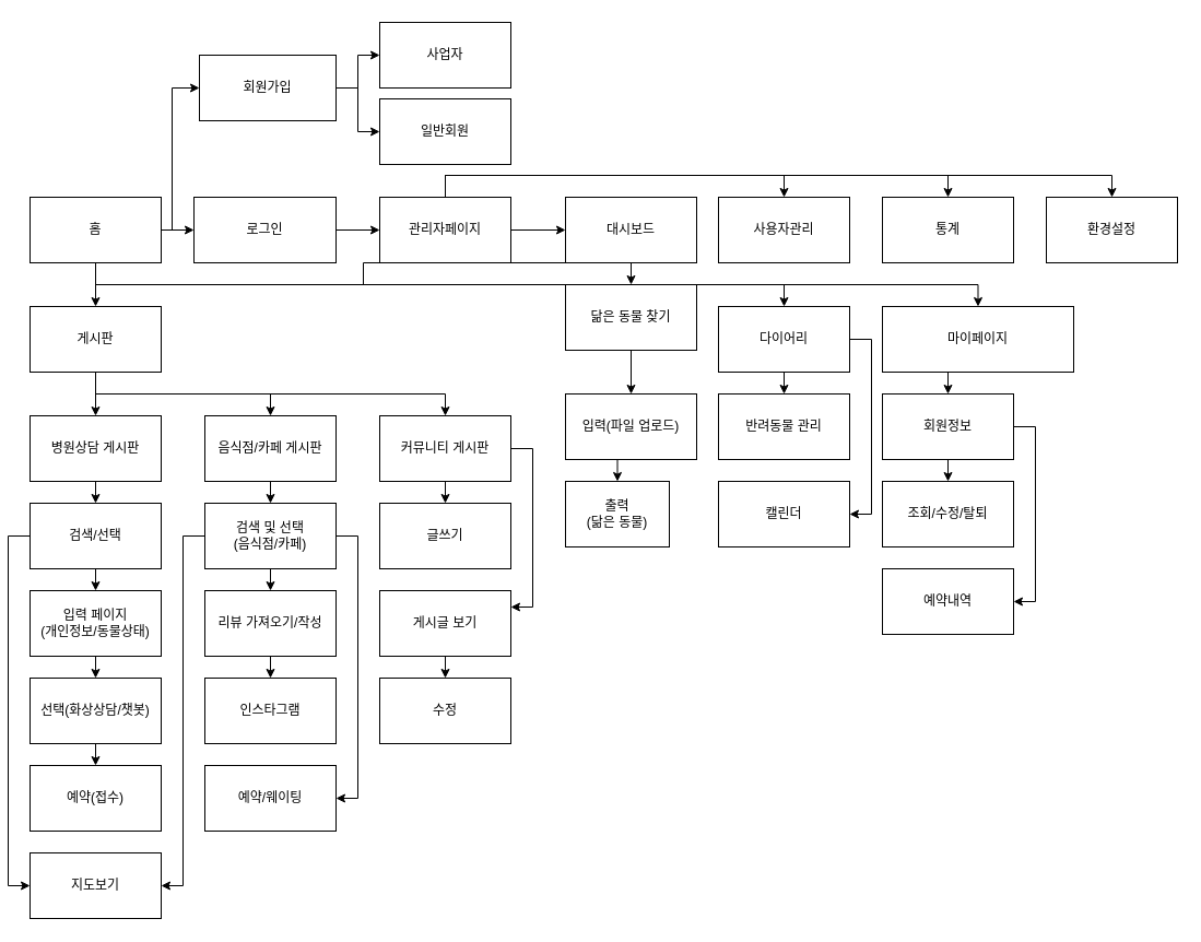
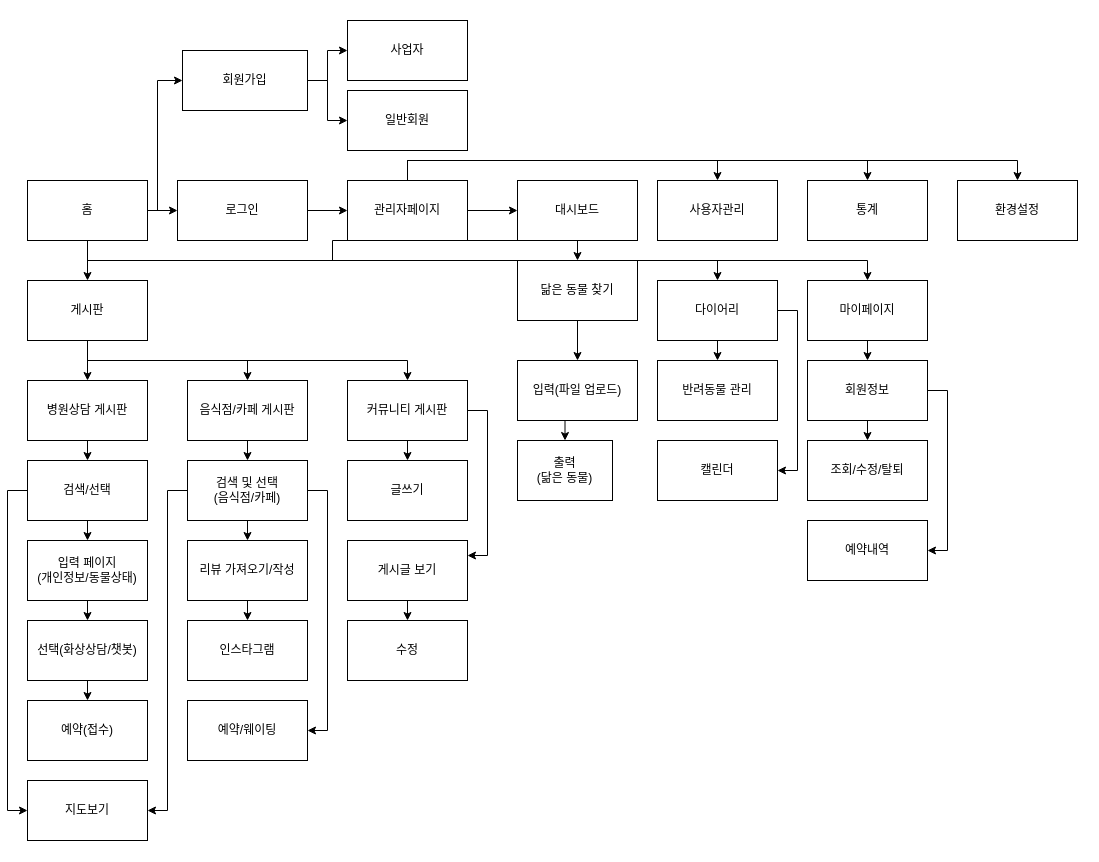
  <mxCell id="0" />
  <mxCell id="1" parent="0" />
  <mxCell id="2" style="edgeStyle=orthogonalEdgeStyle;rounded=0;orthogonalLoop=1;jettySize=auto;html=1;exitX=0.5;exitY=1;exitDx=0;exitDy=0;" edge="1" parent="1" source="8" target="23"><mxGeometry relative="1" as="geometry" /></mxCell>
  <mxCell id="3" style="edgeStyle=orthogonalEdgeStyle;rounded=0;orthogonalLoop=1;jettySize=auto;html=1;exitX=0.5;exitY=1;exitDx=0;exitDy=0;" edge="1" parent="1" source="8" target="25"><mxGeometry relative="1" as="geometry" /></mxCell>
  <mxCell id="4" style="edgeStyle=orthogonalEdgeStyle;rounded=0;orthogonalLoop=1;jettySize=auto;html=1;exitX=1;exitY=0.5;exitDx=0;exitDy=0;" edge="1" parent="1" source="8" target="17"><mxGeometry relative="1" as="geometry" /></mxCell>
  <mxCell id="5" style="edgeStyle=orthogonalEdgeStyle;rounded=0;orthogonalLoop=1;jettySize=auto;html=1;exitX=1;exitY=0.5;exitDx=0;exitDy=0;entryX=0;entryY=0.5;entryDx=0;entryDy=0;" edge="1" parent="1" source="8" target="15"><mxGeometry relative="1" as="geometry"><Array as="points"><mxPoint x="150" y="210" /><mxPoint x="150" y="80" /></Array></mxGeometry></mxCell>
  <mxCell id="6" style="edgeStyle=orthogonalEdgeStyle;rounded=0;orthogonalLoop=1;jettySize=auto;html=1;exitX=0.5;exitY=1;exitDx=0;exitDy=0;entryX=0.5;entryY=0;entryDx=0;entryDy=0;" edge="1" parent="1" source="8" target="12"><mxGeometry relative="1" as="geometry" /></mxCell>
  <mxCell id="7" style="edgeStyle=orthogonalEdgeStyle;rounded=0;orthogonalLoop=1;jettySize=auto;html=1;exitX=0.5;exitY=1;exitDx=0;exitDy=0;" edge="1" parent="1" source="8" target="46"><mxGeometry relative="1" as="geometry" /></mxCell>
  <mxCell id="8" value="홈" style="rounded=0;whiteSpace=wrap;html=1;" parent="1" vertex="1"><mxGeometry x="20" y="180" width="120" height="60" as="geometry" /></mxCell>
  <mxCell id="9" style="edgeStyle=orthogonalEdgeStyle;rounded=0;orthogonalLoop=1;jettySize=auto;html=1;exitX=0.5;exitY=1;exitDx=0;exitDy=0;" parent="1" source="12" target="31" edge="1"><mxGeometry relative="1" as="geometry" /></mxCell>
  <mxCell id="10" style="edgeStyle=orthogonalEdgeStyle;rounded=0;orthogonalLoop=1;jettySize=auto;html=1;exitX=0.5;exitY=1;exitDx=0;exitDy=0;" parent="1" source="12" target="41" edge="1"><mxGeometry relative="1" as="geometry" /></mxCell>
  <mxCell id="11" style="edgeStyle=orthogonalEdgeStyle;rounded=0;orthogonalLoop=1;jettySize=auto;html=1;exitX=0.5;exitY=1;exitDx=0;exitDy=0;" edge="1" parent="1" source="12" target="50"><mxGeometry relative="1" as="geometry" /></mxCell>
  <mxCell id="12" value="게시판" style="rounded=0;whiteSpace=wrap;html=1;" parent="1" vertex="1"><mxGeometry x="20" y="280" width="120" height="60" as="geometry" /></mxCell>
  <mxCell id="13" style="edgeStyle=orthogonalEdgeStyle;rounded=0;orthogonalLoop=1;jettySize=auto;html=1;exitX=1;exitY=0.5;exitDx=0;exitDy=0;entryX=0;entryY=0.5;entryDx=0;entryDy=0;" edge="1" parent="1" source="15" target="19"><mxGeometry relative="1" as="geometry" /></mxCell>
  <mxCell id="14" style="edgeStyle=orthogonalEdgeStyle;rounded=0;orthogonalLoop=1;jettySize=auto;html=1;exitX=1;exitY=0.5;exitDx=0;exitDy=0;entryX=0;entryY=0.5;entryDx=0;entryDy=0;" edge="1" parent="1" source="15" target="20"><mxGeometry relative="1" as="geometry" /></mxCell>
  <mxCell id="15" value="회원가입" style="rounded=0;whiteSpace=wrap;html=1;" parent="1" vertex="1"><mxGeometry x="175" y="50" width="125" height="60" as="geometry" /></mxCell>
  <mxCell id="16" style="edgeStyle=orthogonalEdgeStyle;rounded=0;orthogonalLoop=1;jettySize=auto;html=1;exitX=1;exitY=0.5;exitDx=0;exitDy=0;entryX=0;entryY=0.5;entryDx=0;entryDy=0;" edge="1" parent="1" source="17" target="65"><mxGeometry relative="1" as="geometry" /></mxCell>
  <mxCell id="17" value="로그인" style="rounded=0;whiteSpace=wrap;html=1;" parent="1" vertex="1"><mxGeometry x="170" y="180" width="130" height="60" as="geometry" /></mxCell>
  <mxCell id="18" style="edgeStyle=orthogonalEdgeStyle;rounded=0;orthogonalLoop=1;jettySize=auto;html=1;exitX=0.5;exitY=1;exitDx=0;exitDy=0;" parent="1" source="17" target="17" edge="1"><mxGeometry relative="1" as="geometry" /></mxCell>
  <mxCell id="19" value="사업자" style="rounded=0;whiteSpace=wrap;html=1;" parent="1" vertex="1"><mxGeometry x="340" y="20" width="120" height="60" as="geometry" /></mxCell>
  <mxCell id="20" value="일반회원" style="rounded=0;whiteSpace=wrap;html=1;" parent="1" vertex="1"><mxGeometry x="340" y="90" width="120" height="60" as="geometry" /></mxCell>
  <mxCell id="21" style="edgeStyle=orthogonalEdgeStyle;rounded=0;orthogonalLoop=1;jettySize=auto;html=1;exitX=0.5;exitY=1;exitDx=0;exitDy=0;entryX=0.5;entryY=0;entryDx=0;entryDy=0;" edge="1" parent="1" source="23" target="55"><mxGeometry relative="1" as="geometry" /></mxCell>
  <mxCell id="22" style="edgeStyle=orthogonalEdgeStyle;rounded=0;orthogonalLoop=1;jettySize=auto;html=1;exitX=1;exitY=0.5;exitDx=0;exitDy=0;entryX=1;entryY=0.5;entryDx=0;entryDy=0;" edge="1" parent="1" source="23" target="70"><mxGeometry relative="1" as="geometry" /></mxCell>
  <mxCell id="23" value="다이어리" style="rounded=0;whiteSpace=wrap;html=1;" parent="1" vertex="1"><mxGeometry x="650" y="280" width="120" height="60" as="geometry" /></mxCell>
  <mxCell id="24" style="edgeStyle=orthogonalEdgeStyle;rounded=0;orthogonalLoop=1;jettySize=auto;html=1;exitX=0.5;exitY=1;exitDx=0;exitDy=0;entryX=0.5;entryY=0;entryDx=0;entryDy=0;" edge="1" parent="1" source="25" target="58"><mxGeometry relative="1" as="geometry" /></mxCell>
- <mxCell id="25" value="마이페이지" style="rounded=0;whiteSpace=wrap;html=1;" parent="1" vertex="1"><mxGeometry x="800" y="280" width="175" height="60" as="geometry" /></mxCell>
+ <mxCell id="25" value="마이페이지" style="rounded=0;whiteSpace=wrap;html=1;" parent="1" vertex="1"><mxGeometry x="800" y="280" width="120" height="60" as="geometry" /></mxCell>
  <mxCell id="26" style="edgeStyle=orthogonalEdgeStyle;rounded=0;orthogonalLoop=1;jettySize=auto;html=1;exitX=0.5;exitY=1;exitDx=0;exitDy=0;entryX=0.5;entryY=0;entryDx=0;entryDy=0;" parent="1" source="27" target="32" edge="1"><mxGeometry relative="1" as="geometry" /></mxCell>
  <mxCell id="27" value="선택(화상상담/챗봇)" style="rounded=0;whiteSpace=wrap;html=1;" parent="1" vertex="1"><mxGeometry x="20" y="620" width="120" height="60" as="geometry" /></mxCell>
  <mxCell id="28" style="edgeStyle=orthogonalEdgeStyle;rounded=0;orthogonalLoop=1;jettySize=auto;html=1;exitX=0.5;exitY=1;exitDx=0;exitDy=0;entryX=0.5;entryY=0;entryDx=0;entryDy=0;" parent="1" source="29" target="27" edge="1"><mxGeometry relative="1" as="geometry" /></mxCell>
  <mxCell id="29" value="입력 페이지&lt;br&gt;(개인정보/동물상태)" style="rounded=0;whiteSpace=wrap;html=1;" parent="1" vertex="1"><mxGeometry x="20" y="540" width="120" height="60" as="geometry" /></mxCell>
  <mxCell id="30" style="edgeStyle=orthogonalEdgeStyle;rounded=0;orthogonalLoop=1;jettySize=auto;html=1;exitX=0.5;exitY=1;exitDx=0;exitDy=0;entryX=0.5;entryY=0;entryDx=0;entryDy=0;" edge="1" parent="1" source="31" target="73"><mxGeometry relative="1" as="geometry" /></mxCell>
  <mxCell id="31" value="병원상담 게시판" style="rounded=0;whiteSpace=wrap;html=1;" parent="1" vertex="1"><mxGeometry x="20" y="380" width="120" height="60" as="geometry" /></mxCell>
  <mxCell id="32" value="예약(접수)" style="rounded=0;whiteSpace=wrap;html=1;" parent="1" vertex="1"><mxGeometry x="20" y="700" width="120" height="60" as="geometry" /></mxCell>
  <mxCell id="33" value="인스타그램" style="rounded=0;whiteSpace=wrap;html=1;" parent="1" vertex="1"><mxGeometry x="180" y="620" width="120" height="60" as="geometry" /></mxCell>
  <mxCell id="34" style="edgeStyle=orthogonalEdgeStyle;rounded=0;orthogonalLoop=1;jettySize=auto;html=1;exitX=0.5;exitY=1;exitDx=0;exitDy=0;entryX=0.5;entryY=0;entryDx=0;entryDy=0;" edge="1" parent="1" source="35" target="33"><mxGeometry relative="1" as="geometry"><mxPoint x="160" y="610" as="targetPoint" /></mxGeometry></mxCell>
  <mxCell id="35" value="리뷰 가져오기/작성" style="rounded=0;whiteSpace=wrap;html=1;" parent="1" vertex="1"><mxGeometry x="180" y="540" width="120" height="60" as="geometry" /></mxCell>
  <mxCell id="36" style="edgeStyle=orthogonalEdgeStyle;rounded=0;orthogonalLoop=1;jettySize=auto;html=1;exitX=0.5;exitY=1;exitDx=0;exitDy=0;entryX=0.5;entryY=0;entryDx=0;entryDy=0;" edge="1" parent="1" source="39" target="35"><mxGeometry relative="1" as="geometry" /></mxCell>
  <mxCell id="37" style="edgeStyle=orthogonalEdgeStyle;rounded=0;orthogonalLoop=1;jettySize=auto;html=1;exitX=1;exitY=0.5;exitDx=0;exitDy=0;entryX=1;entryY=0.5;entryDx=0;entryDy=0;" edge="1" parent="1" source="39" target="47"><mxGeometry relative="1" as="geometry" /></mxCell>
  <mxCell id="38" style="edgeStyle=orthogonalEdgeStyle;rounded=0;orthogonalLoop=1;jettySize=auto;html=1;exitX=0;exitY=0.5;exitDx=0;exitDy=0;entryX=1;entryY=0.5;entryDx=0;entryDy=0;" edge="1" parent="1" source="39" target="74"><mxGeometry relative="1" as="geometry" /></mxCell>
  <mxCell id="39" value="검색 및 선택&lt;br&gt;(음식점/카페)" style="rounded=0;whiteSpace=wrap;html=1;" parent="1" vertex="1"><mxGeometry x="180" y="460" width="120" height="60" as="geometry" /></mxCell>
  <mxCell id="40" style="edgeStyle=orthogonalEdgeStyle;rounded=0;orthogonalLoop=1;jettySize=auto;html=1;exitX=0.5;exitY=1;exitDx=0;exitDy=0;entryX=0.5;entryY=0;entryDx=0;entryDy=0;" edge="1" parent="1" source="41" target="39"><mxGeometry relative="1" as="geometry" /></mxCell>
  <mxCell id="41" value="음식점/카페 게시판" style="rounded=0;whiteSpace=wrap;html=1;" parent="1" vertex="1"><mxGeometry x="180" y="380" width="120" height="60" as="geometry" /></mxCell>
  <mxCell id="42" value="출력&lt;br&gt;(닮은 동물)" style="rounded=0;whiteSpace=wrap;html=1;" parent="1" vertex="1"><mxGeometry x="510" y="440" width="95" height="60" as="geometry" /></mxCell>
  <mxCell id="43" style="edgeStyle=orthogonalEdgeStyle;rounded=0;orthogonalLoop=1;jettySize=auto;html=1;exitX=0.5;exitY=1;exitDx=0;exitDy=0;entryX=0.5;entryY=0;entryDx=0;entryDy=0;" edge="1" parent="1" source="44" target="42"><mxGeometry relative="1" as="geometry" /></mxCell>
  <mxCell id="44" value="입력(파일 업로드)" style="rounded=0;whiteSpace=wrap;html=1;" parent="1" vertex="1"><mxGeometry x="510" y="360" width="120" height="60" as="geometry" /></mxCell>
  <mxCell id="45" style="edgeStyle=orthogonalEdgeStyle;rounded=0;orthogonalLoop=1;jettySize=auto;html=1;exitX=0.5;exitY=1;exitDx=0;exitDy=0;entryX=0.5;entryY=0;entryDx=0;entryDy=0;" edge="1" parent="1" source="46" target="44"><mxGeometry relative="1" as="geometry" /></mxCell>
  <mxCell id="46" value="닮은 동물 찾기" style="rounded=0;whiteSpace=wrap;html=1;" parent="1" vertex="1"><mxGeometry x="510" y="260" width="120" height="60" as="geometry" /></mxCell>
  <mxCell id="47" value="예약/웨이팅" style="rounded=0;whiteSpace=wrap;html=1;" parent="1" vertex="1"><mxGeometry x="180" y="700" width="120" height="60" as="geometry" /></mxCell>
  <mxCell id="48" style="edgeStyle=orthogonalEdgeStyle;rounded=0;orthogonalLoop=1;jettySize=auto;html=1;exitX=0.5;exitY=1;exitDx=0;exitDy=0;entryX=0.5;entryY=0;entryDx=0;entryDy=0;" edge="1" parent="1" source="50" target="51"><mxGeometry relative="1" as="geometry" /></mxCell>
  <mxCell id="49" style="edgeStyle=orthogonalEdgeStyle;rounded=0;orthogonalLoop=1;jettySize=auto;html=1;exitX=1;exitY=0.5;exitDx=0;exitDy=0;entryX=1;entryY=0.25;entryDx=0;entryDy=0;" edge="1" parent="1" source="50" target="53"><mxGeometry relative="1" as="geometry" /></mxCell>
  <mxCell id="50" value="커뮤니티 게시판" style="rounded=0;whiteSpace=wrap;html=1;" parent="1" vertex="1"><mxGeometry x="340" y="380" width="120" height="60" as="geometry" /></mxCell>
  <mxCell id="51" value="글쓰기" style="rounded=0;whiteSpace=wrap;html=1;" vertex="1" parent="1"><mxGeometry x="340" y="460" width="120" height="60" as="geometry" /></mxCell>
  <mxCell id="52" style="edgeStyle=orthogonalEdgeStyle;rounded=0;orthogonalLoop=1;jettySize=auto;html=1;exitX=0.5;exitY=1;exitDx=0;exitDy=0;entryX=0.5;entryY=0;entryDx=0;entryDy=0;" edge="1" parent="1" source="53" target="54"><mxGeometry relative="1" as="geometry" /></mxCell>
  <mxCell id="53" value="게시글 보기" style="whiteSpace=wrap;html=1;" vertex="1" parent="1"><mxGeometry x="340" y="540" width="120" height="60" as="geometry" /></mxCell>
  <mxCell id="54" value="수정" style="whiteSpace=wrap;html=1;" vertex="1" parent="1"><mxGeometry x="340" y="620" width="120" height="60" as="geometry" /></mxCell>
  <mxCell id="55" value="반려동물 관리" style="whiteSpace=wrap;html=1;" vertex="1" parent="1"><mxGeometry x="650" y="360" width="120" height="60" as="geometry" /></mxCell>
  <mxCell id="56" style="edgeStyle=orthogonalEdgeStyle;rounded=0;orthogonalLoop=1;jettySize=auto;html=1;exitX=0.5;exitY=1;exitDx=0;exitDy=0;entryX=0.5;entryY=0;entryDx=0;entryDy=0;" edge="1" parent="1" source="58" target="59"><mxGeometry relative="1" as="geometry" /></mxCell>
  <mxCell id="57" style="edgeStyle=orthogonalEdgeStyle;rounded=0;orthogonalLoop=1;jettySize=auto;html=1;exitX=1;exitY=0.5;exitDx=0;exitDy=0;entryX=1;entryY=0.5;entryDx=0;entryDy=0;" edge="1" parent="1" source="58" target="60"><mxGeometry relative="1" as="geometry" /></mxCell>
  <mxCell id="58" value="회원정보" style="whiteSpace=wrap;html=1;" vertex="1" parent="1"><mxGeometry x="800" y="360" width="120" height="60" as="geometry" /></mxCell>
  <mxCell id="59" value="조회/수정/탈퇴" style="whiteSpace=wrap;html=1;" vertex="1" parent="1"><mxGeometry x="800" y="440" width="120" height="60" as="geometry" /></mxCell>
  <mxCell id="60" value="예약내역" style="whiteSpace=wrap;html=1;" vertex="1" parent="1"><mxGeometry x="800" y="520" width="120" height="60" as="geometry" /></mxCell>
  <mxCell id="61" style="edgeStyle=orthogonalEdgeStyle;rounded=0;orthogonalLoop=1;jettySize=auto;html=1;exitX=1;exitY=0.5;exitDx=0;exitDy=0;entryX=0;entryY=0.5;entryDx=0;entryDy=0;" edge="1" parent="1" source="65" target="66"><mxGeometry relative="1" as="geometry" /></mxCell>
  <mxCell id="62" style="edgeStyle=orthogonalEdgeStyle;rounded=0;orthogonalLoop=1;jettySize=auto;html=1;exitX=0.5;exitY=0;exitDx=0;exitDy=0;entryX=0.5;entryY=0;entryDx=0;entryDy=0;" edge="1" parent="1" source="65" target="67"><mxGeometry relative="1" as="geometry" /></mxCell>
  <mxCell id="63" style="edgeStyle=orthogonalEdgeStyle;rounded=0;orthogonalLoop=1;jettySize=auto;html=1;exitX=0.5;exitY=0;exitDx=0;exitDy=0;entryX=0.5;entryY=0;entryDx=0;entryDy=0;" edge="1" parent="1" source="65" target="68"><mxGeometry relative="1" as="geometry" /></mxCell>
  <mxCell id="64" style="edgeStyle=orthogonalEdgeStyle;rounded=0;orthogonalLoop=1;jettySize=auto;html=1;exitX=0.5;exitY=0;exitDx=0;exitDy=0;entryX=0.5;entryY=0;entryDx=0;entryDy=0;" edge="1" parent="1" source="65" target="69"><mxGeometry relative="1" as="geometry" /></mxCell>
  <mxCell id="65" value="관리자페이지" style="whiteSpace=wrap;html=1;" vertex="1" parent="1"><mxGeometry x="340" y="180" width="120" height="60" as="geometry" /></mxCell>
  <mxCell id="66" value="대시보드" style="whiteSpace=wrap;html=1;" vertex="1" parent="1"><mxGeometry x="510" y="180" width="120" height="60" as="geometry" /></mxCell>
  <mxCell id="67" value="사용자관리" style="whiteSpace=wrap;html=1;" vertex="1" parent="1"><mxGeometry x="650" y="180" width="120" height="60" as="geometry" /></mxCell>
  <mxCell id="68" value="통계" style="whiteSpace=wrap;html=1;" vertex="1" parent="1"><mxGeometry x="800" y="180" width="120" height="60" as="geometry" /></mxCell>
  <mxCell id="69" value="환경설정" style="whiteSpace=wrap;html=1;" vertex="1" parent="1"><mxGeometry x="950" y="180" width="120" height="60" as="geometry" /></mxCell>
  <mxCell id="70" value="캘린더" style="whiteSpace=wrap;html=1;" vertex="1" parent="1"><mxGeometry x="650" y="440" width="120" height="60" as="geometry" /></mxCell>
  <mxCell id="71" style="edgeStyle=orthogonalEdgeStyle;rounded=0;orthogonalLoop=1;jettySize=auto;html=1;exitX=0.5;exitY=1;exitDx=0;exitDy=0;entryX=0.5;entryY=0;entryDx=0;entryDy=0;" edge="1" parent="1" source="73" target="29"><mxGeometry relative="1" as="geometry" /></mxCell>
  <mxCell id="72" style="edgeStyle=orthogonalEdgeStyle;rounded=0;orthogonalLoop=1;jettySize=auto;html=1;exitX=0;exitY=0.5;exitDx=0;exitDy=0;entryX=0;entryY=0.5;entryDx=0;entryDy=0;" edge="1" parent="1" source="73" target="74"><mxGeometry relative="1" as="geometry" /></mxCell>
  <mxCell id="73" value="검색/선택" style="whiteSpace=wrap;html=1;" vertex="1" parent="1"><mxGeometry x="20" y="460" width="120" height="60" as="geometry" /></mxCell>
  <mxCell id="74" value="지도보기" style="whiteSpace=wrap;html=1;" vertex="1" parent="1"><mxGeometry x="20" y="780" width="120" height="60" as="geometry" /></mxCell>
